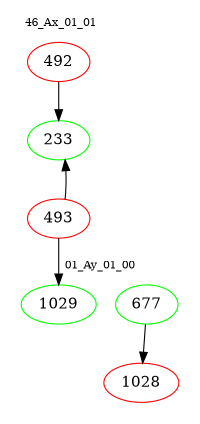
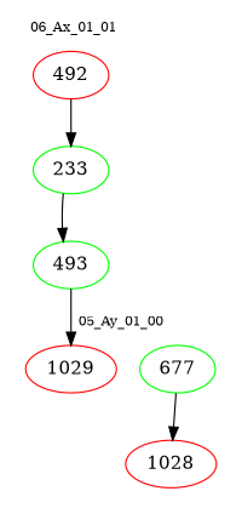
  digraph {
    node [color=red]
    edge [color=black]
    n1 [color=green label=233]
    n2 [label=492]
-   n3 [label=493]
+   n3 [color=green label=493]
    n4 [color=green label=677]
    n5 [label=1028]
-   n6 [color=green label=1029]
+   n6 [label=1029]
    subgraph cluster_1 {
      color=white
      fontsize=10
-     label="46_Ax_01_01"
+     label="06_Ax_01_01"
      n1
      n2
      n3
    }
    subgraph cluster_2 {
      color=white
      fontsize=10
-     label="01_Ay_01_00"
+     label="05_Ay_01_00"
      n4
      n5
      n6
    }
-   n3 -> n1
+   n1 -> n3
    n2 -> n1
    n3 -> n6
    n4 -> n5
  }
